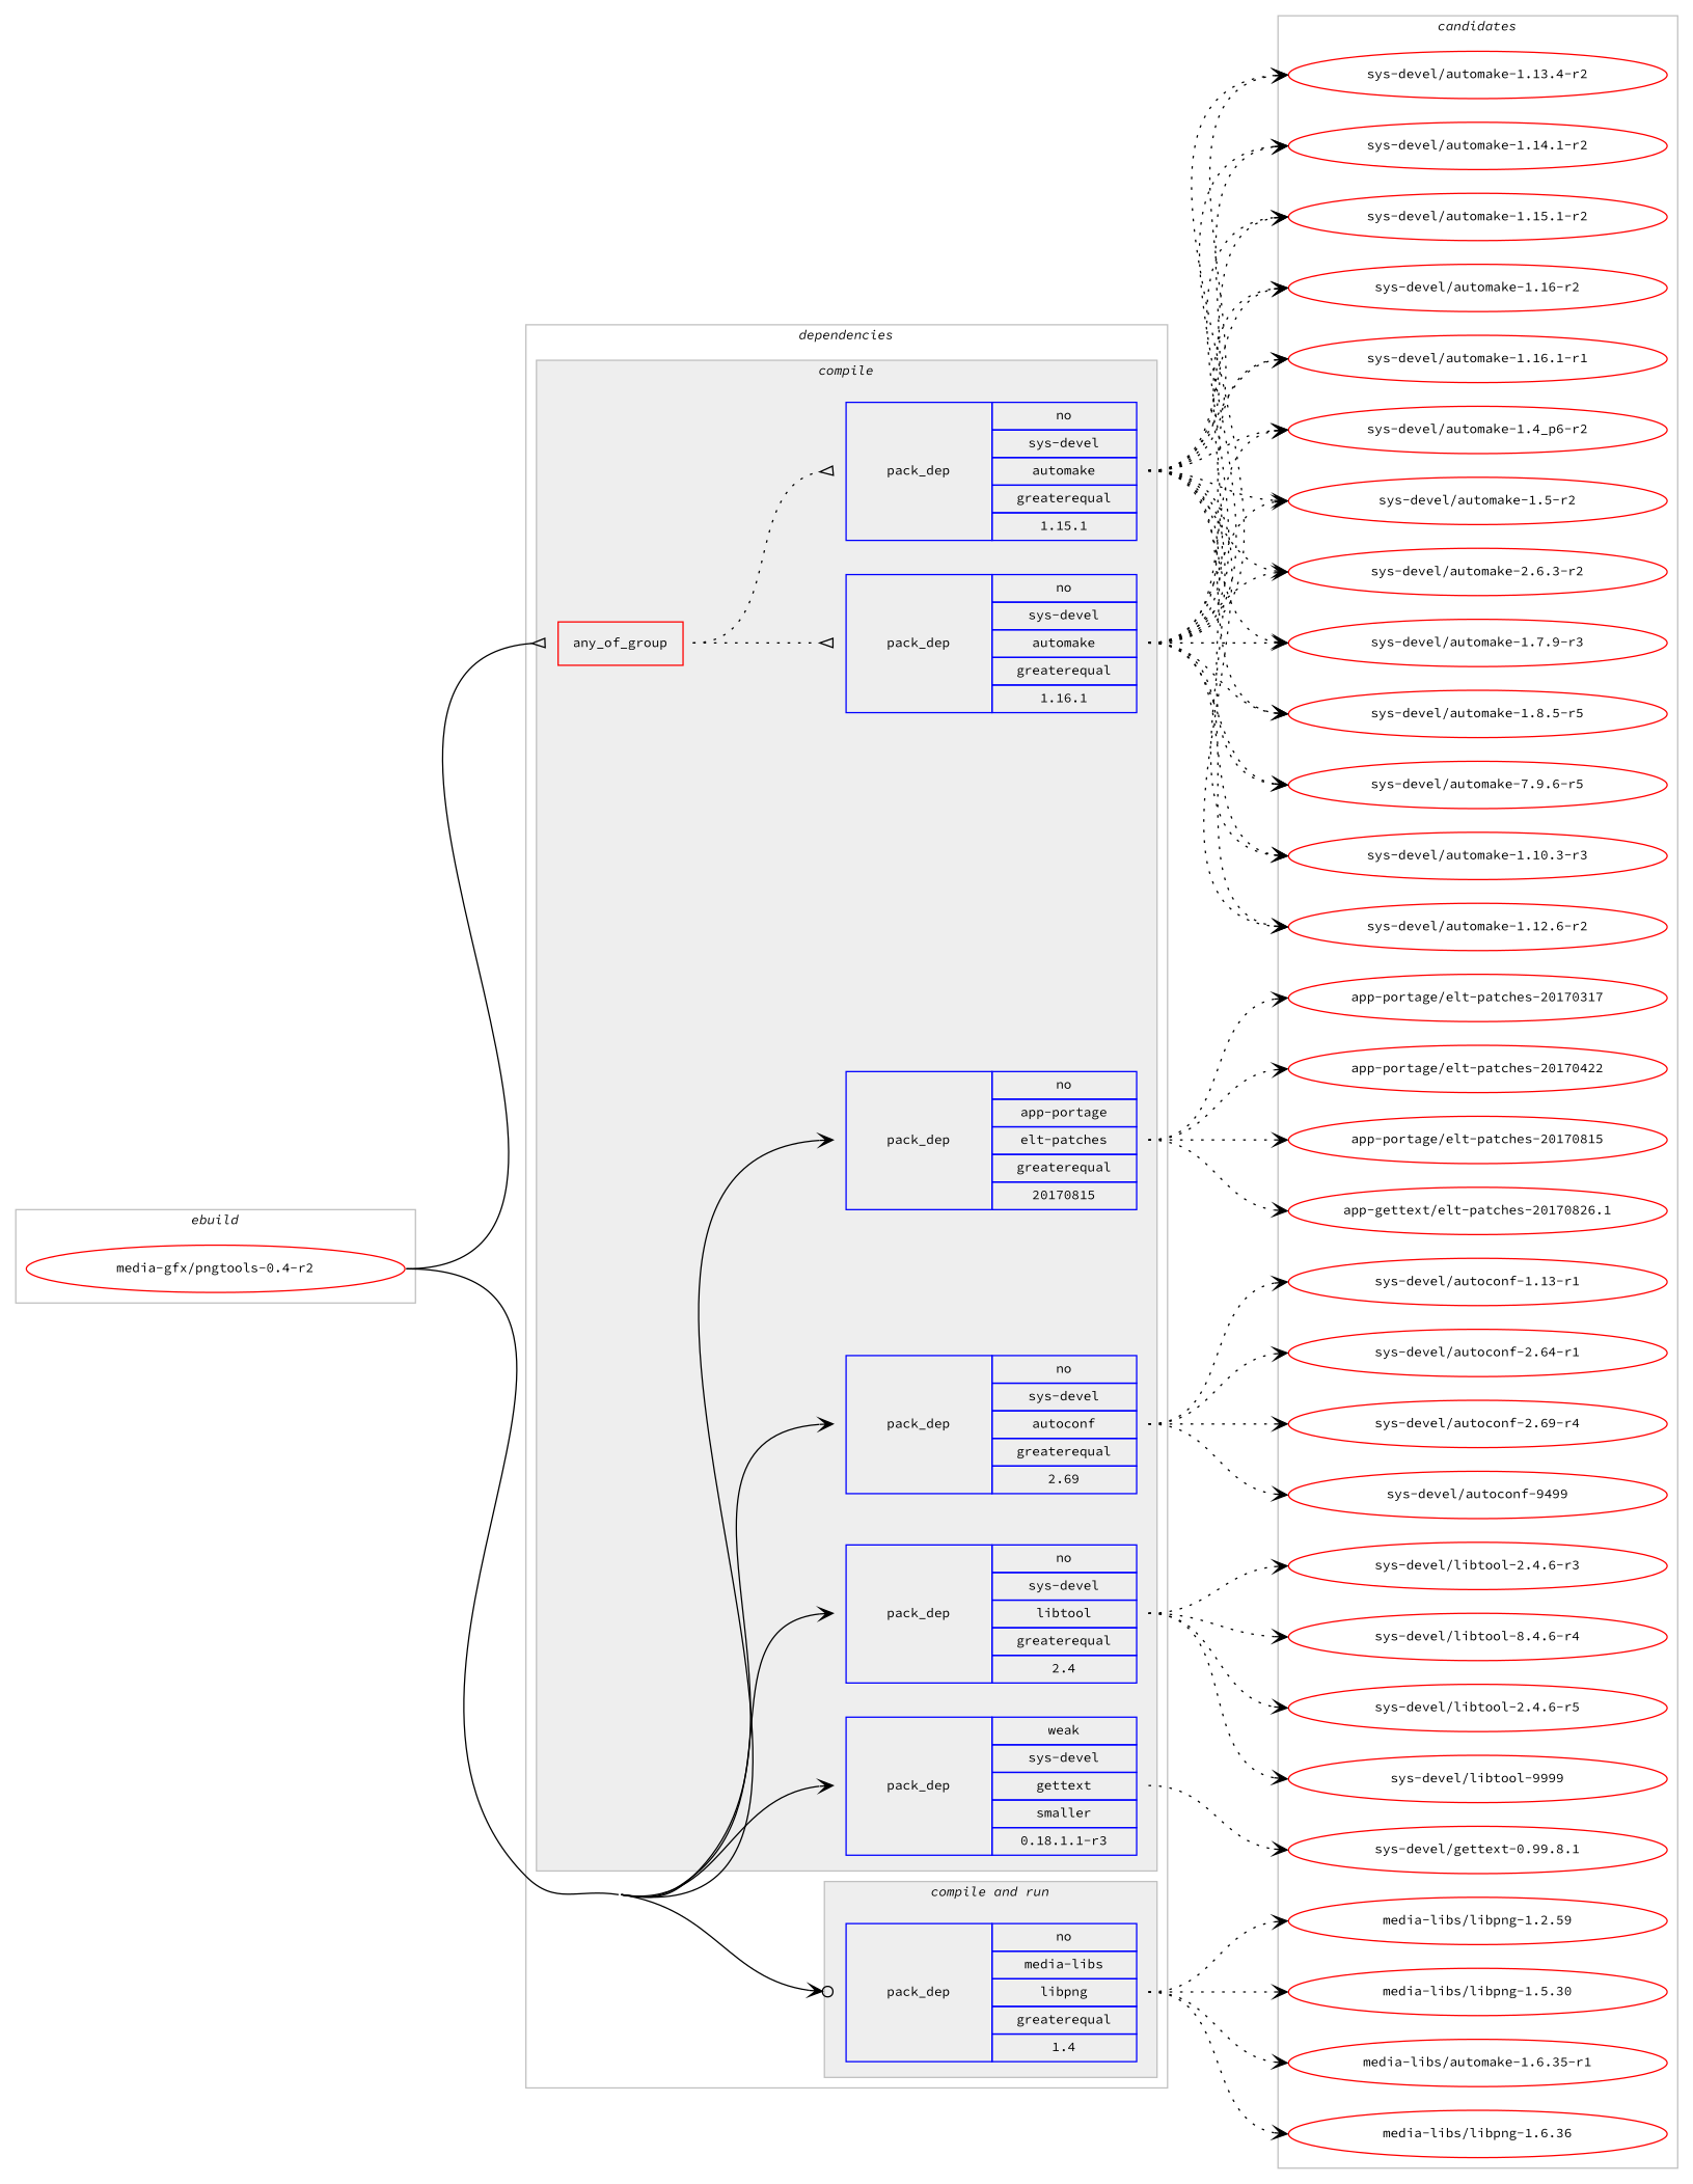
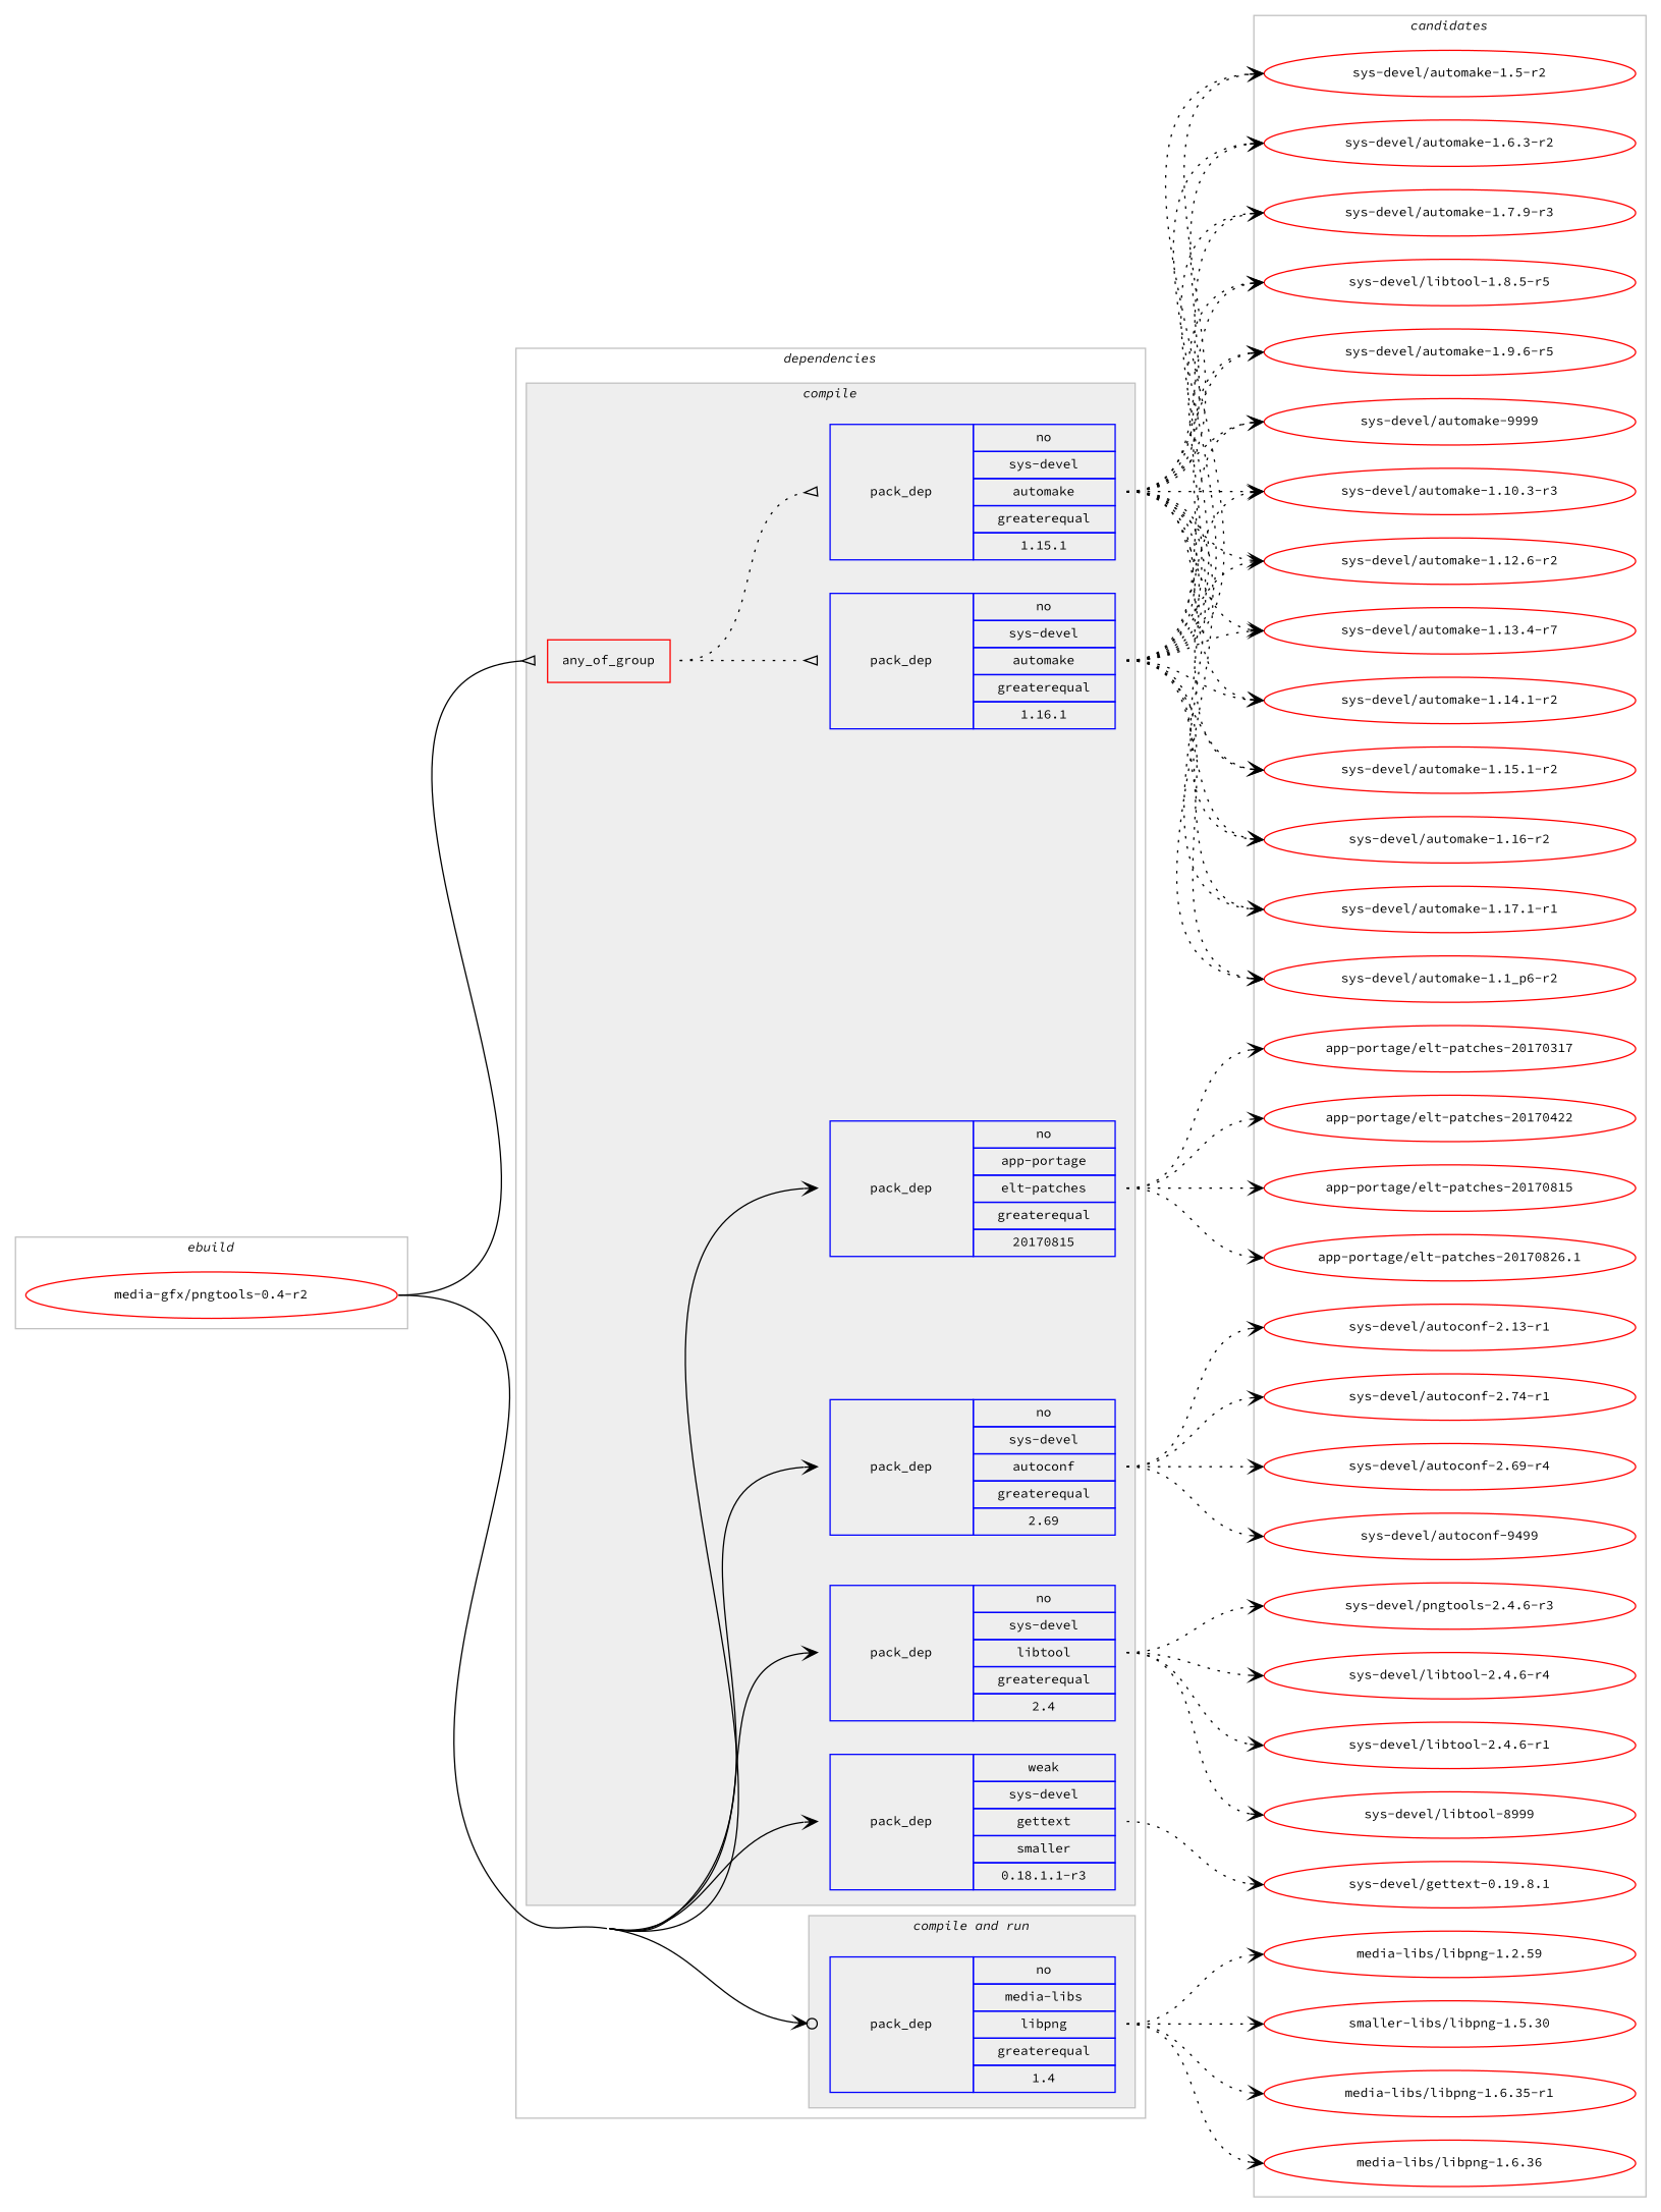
  digraph {
    compound=true
    concentrate=true
    fontname="Source Code Pro"
    fontsize=10
    newrank=true
    rankdir=LR
    ranksep=1.5
    node [color=red fontname="Source Code Pro" fontsize=10]
    edge [arrowhead=vee fontname="Source Code Pro" headport=w style=dotted tailport=e weight=100]
    n1 [label="media-gfx/pngtools-0.4-r2" width=4]
    n2 [color=blue label=<<TABLE BORDER="0" CELLBORDER="1" CELLSPACING="0" CELLPADDING="4" WIDTH="220"><TR><TD ROWSPAN="6" CELLPADDING="30">pack_dep</TD></TR><TR><TD WIDTH="110">no</TD></TR><TR><TD>sys-devel</TD></TR><TR><TD>automake</TD></TR><TR><TD>greaterequal</TD></TR><TR><TD>1.16.1</TD></TR></TABLE>> shape=none]
    n3 [color=blue label=<<TABLE BORDER="0" CELLBORDER="1" CELLSPACING="0" CELLPADDING="4" WIDTH="220"><TR><TD ROWSPAN="6" CELLPADDING="30">pack_dep</TD></TR><TR><TD WIDTH="110">no</TD></TR><TR><TD>sys-devel</TD></TR><TR><TD>automake</TD></TR><TR><TD>greaterequal</TD></TR><TR><TD>1.15.1</TD></TR></TABLE>> shape=none]
    n4 [label=<<TABLE BORDER="0" CELLBORDER="1" CELLSPACING="0" CELLPADDING="4"><TR><TD CELLPADDING="10">any_of_group</TD></TR></TABLE>> shape=none]
    n5 [color=blue label=<<TABLE BORDER="0" CELLBORDER="1" CELLSPACING="0" CELLPADDING="4" WIDTH="220"><TR><TD ROWSPAN="6" CELLPADDING="30">pack_dep</TD></TR><TR><TD WIDTH="110">no</TD></TR><TR><TD>app-portage</TD></TR><TR><TD>elt-patches</TD></TR><TR><TD>greaterequal</TD></TR><TR><TD>20170815</TD></TR></TABLE>> shape=none]
    n6 [color=blue label=<<TABLE BORDER="0" CELLBORDER="1" CELLSPACING="0" CELLPADDING="4" WIDTH="220"><TR><TD ROWSPAN="6" CELLPADDING="30">pack_dep</TD></TR><TR><TD WIDTH="110">no</TD></TR><TR><TD>sys-devel</TD></TR><TR><TD>autoconf</TD></TR><TR><TD>greaterequal</TD></TR><TR><TD>2.69</TD></TR></TABLE>> shape=none]
    n7 [color=blue label=<<TABLE BORDER="0" CELLBORDER="1" CELLSPACING="0" CELLPADDING="4" WIDTH="220"><TR><TD ROWSPAN="6" CELLPADDING="30">pack_dep</TD></TR><TR><TD WIDTH="110">no</TD></TR><TR><TD>sys-devel</TD></TR><TR><TD>libtool</TD></TR><TR><TD>greaterequal</TD></TR><TR><TD>2.4</TD></TR></TABLE>> shape=none]
    n8 [color=blue label=<<TABLE BORDER="0" CELLBORDER="1" CELLSPACING="0" CELLPADDING="4" WIDTH="220"><TR><TD ROWSPAN="6" CELLPADDING="30">pack_dep</TD></TR><TR><TD WIDTH="110">weak</TD></TR><TR><TD>sys-devel</TD></TR><TR><TD>gettext</TD></TR><TR><TD>smaller</TD></TR><TR><TD>0.18.1.1-r3</TD></TR></TABLE>> shape=none]
    n9 [color=blue label=<<TABLE BORDER="0" CELLBORDER="1" CELLSPACING="0" CELLPADDING="4" WIDTH="220"><TR><TD ROWSPAN="6" CELLPADDING="30">pack_dep</TD></TR><TR><TD WIDTH="110">no</TD></TR><TR><TD>media-libs</TD></TR><TR><TD>libpng</TD></TR><TR><TD>greaterequal</TD></TR><TR><TD>1.4</TD></TR></TABLE>> shape=none]
    n10 [label="sys-devel/automake-1.10.3-r3" width=4]
    n11 [label="sys-devel/automake-1.12.6-r2" width=4]
-   n12 [label="sys-devel/automake-1.13.4-r2" width=4]
+   n12 [label="sys-devel/automake-1.13.4-r7" width=4]
    n13 [label="sys-devel/automake-1.14.1-r2" width=4]
    n14 [label="sys-devel/automake-1.15.1-r2" width=4]
    n15 [label="sys-devel/automake-1.16-r2" width=4]
-   n16 [label="sys-devel/automake-1.16.1-r1" width=4]
-   n17 [label="sys-devel/automake-1.4_p6-r2" width=4]
+   n16 [label="sys-devel/automake-1.17.1-r1" width=4]
+   n17 [label="sys-devel/automake-1.1_p6-r2" width=4]
    n18 [label="sys-devel/automake-1.5-r2" width=4]
-   n19 [label="sys-devel/automake-2.6.3-r2" width=4]
+   n19 [label="sys-devel/automake-1.6.3-r2" width=4]
    n20 [label="sys-devel/automake-1.7.9-r3" width=4]
-   n21 [label="sys-devel/automake-1.8.5-r5" width=4]
-   n22 [label="sys-devel/automake-7.9.6-r5" width=4]
+   n21 [label="sys-devel/libtool-1.8.5-r5" width=4]
+   n22 [label="sys-devel/automake-1.9.6-r5" width=4]
+   n23 [label="sys-devel/automake-9999" width=4]
    n24 [label="app-portage/elt-patches-20170317" width=4]
    n25 [label="app-portage/elt-patches-20170422" width=4]
    n26 [label="app-portage/elt-patches-20170815" width=4]
-   n27 [label="app-gettext/elt-patches-20170826.1" width=4]
-   n28 [label="sys-devel/autoconf-1.13-r1" width=4]
-   n29 [label="sys-devel/autoconf-2.64-r1" width=4]
+   n27 [label="app-portage/elt-patches-20170826.1" width=4]
+   n28 [label="sys-devel/autoconf-2.13-r1" width=4]
+   n29 [label="sys-devel/autoconf-2.74-r1" width=4]
    n30 [label="sys-devel/autoconf-2.69-r4" width=4]
    n31 [label="sys-devel/autoconf-9499" width=4]
-   n32 [label="sys-devel/libtool-2.4.6-r3" width=4]
-   n33 [label="sys-devel/libtool-8.4.6-r4" width=4]
-   n34 [label="sys-devel/libtool-2.4.6-r5" width=4]
-   n35 [label="sys-devel/libtool-9999" width=4]
-   n36 [label="sys-devel/gettext-0.99.8.1" width=4]
+   n32 [label="sys-devel/pngtools-2.4.6-r3" width=4]
+   n33 [label="sys-devel/libtool-2.4.6-r4" width=4]
+   n34 [label="sys-devel/libtool-2.4.6-r1" width=4]
+   n35 [label="sys-devel/libtool-8999" width=4]
+   n36 [label="sys-devel/gettext-0.19.8.1" width=4]
    n37 [label="media-libs/libpng-1.2.59" width=4]
-   n38 [label="media-libs/libpng-1.5.30" width=4]
-   n39 [label="media-libs/automake-1.6.35-r1" width=4]
+   n38 [label="smaller-libs/libpng-1.5.30" width=4]
+   n39 [label="media-libs/libpng-1.6.35-r1" width=4]
    n40 [label="media-libs/libpng-1.6.36" width=4]
    subgraph cluster_1 {
      color=gray
      label=<<i>ebuild</i>>
      rank=same
      n1
    }
    subgraph cluster_2 {
      color=gray
      label=<<i>dependencies</i>>
      subgraph cluster_3 {
        color=gray
        fillcolor="#eeeeee"
        label=<<i>compile</i>>
        style=filled
        subgraph sub_4 {
          color=gray
          fillcolor="#eeeeee"
          label=<<i>compile</i>>
          style=filled
          n4
          subgraph sub_5 {
            color=gray
            fillcolor="#eeeeee"
            label=<<i>compile</i>>
            style=filled
            n2
          }
          subgraph sub_6 {
            color=gray
            fillcolor="#eeeeee"
            label=<<i>compile</i>>
            style=filled
            n3
          }
        }
        subgraph sub_7 {
          color=gray
          fillcolor="#eeeeee"
          label=<<i>compile</i>>
          style=filled
          n5
        }
        subgraph sub_8 {
          color=gray
          fillcolor="#eeeeee"
          label=<<i>compile</i>>
          style=filled
          n6
        }
        subgraph sub_9 {
          color=gray
          fillcolor="#eeeeee"
          label=<<i>compile</i>>
          style=filled
          n7
        }
        subgraph sub_10 {
          color=gray
          fillcolor="#eeeeee"
          label=<<i>compile</i>>
          style=filled
          n8
        }
      }
      subgraph cluster_11 {
        color=gray
        fillcolor="#eeeeee"
        label=<<i>compile and run</i>>
        style=filled
        subgraph sub_12 {
          color=gray
          fillcolor="#eeeeee"
          label=<<i>compile and run</i>>
          style=filled
          n9
        }
      }
      subgraph cluster_13 {
        color=gray
        fillcolor="#eeeeee"
        label=<<i>run</i>>
        style=filled
      }
    }
    subgraph cluster_14 {
      color=gray
      label=<<i>candidates</i>>
      rank=same
      subgraph sub_15 {
        color=black
        label=<<i>candidates</i>>
        nodesep=1
        rank=same
        n10
        n11
        n12
        n13
        n14
        n15
        n16
        n17
        n18
        n19
        n20
        n21
        n22
+       n23
      }
      subgraph sub_16 {
        color=black
        label=<<i>candidates</i>>
        nodesep=1
        rank=same
        n10
        n11
        n12
        n13
        n14
        n15
        n16
        n17
        n18
        n19
        n20
        n21
        n22
+       n23
      }
      subgraph sub_17 {
        color=black
        label=<<i>candidates</i>>
        nodesep=1
        rank=same
        n24
        n25
        n26
        n27
      }
      subgraph sub_18 {
        color=black
        label=<<i>candidates</i>>
        nodesep=1
        rank=same
        n28
        n29
        n30
        n31
      }
      subgraph sub_19 {
        color=black
        label=<<i>candidates</i>>
        nodesep=1
        rank=same
        n32
        n33
        n34
        n35
      }
      subgraph sub_20 {
        color=black
        label=<<i>candidates</i>>
        nodesep=1
        rank=same
        n36
      }
      subgraph sub_21 {
        color=black
        label=<<i>candidates</i>>
        nodesep=1
        rank=same
        n37
        n38
        n39
        n40
      }
    }
    n1 -> n4 [arrowhead=oinv style=solid weight=20]
    n1 -> n5 [style=solid weight=20]
    n1 -> n6 [style=solid weight=20]
    n1 -> n7 [style=solid weight=20]
    n1 -> n8 [style=solid weight=20]
    n1 -> n9 [arrowhead=odotvee style=solid weight=20]
    n2 -> n10
    n2 -> n11
    n2 -> n12
    n2 -> n13
    n2 -> n14
    n2 -> n15
    n2 -> n16
    n2 -> n17
    n2 -> n18
    n2 -> n19
    n2 -> n20
    n2 -> n21
    n2 -> n22
+   n2 -> n23
    n3 -> n10
    n3 -> n11
    n3 -> n12
    n3 -> n13
    n3 -> n14
    n3 -> n15
    n3 -> n16
    n3 -> n17
    n3 -> n18
    n3 -> n19
    n3 -> n20
    n3 -> n21
    n3 -> n22
+   n3 -> n23
    n4 -> n2 [arrowhead=oinv weight=20]
    n4 -> n3 [arrowhead=oinv weight=20]
    n5 -> n24
    n5 -> n25
    n5 -> n26
    n5 -> n27
    n6 -> n28
    n6 -> n29
    n6 -> n30
    n6 -> n31
    n7 -> n32
    n7 -> n33
    n7 -> n34
    n7 -> n35
    n8 -> n36
    n9 -> n37
    n9 -> n38
    n9 -> n39
    n9 -> n40
  }
